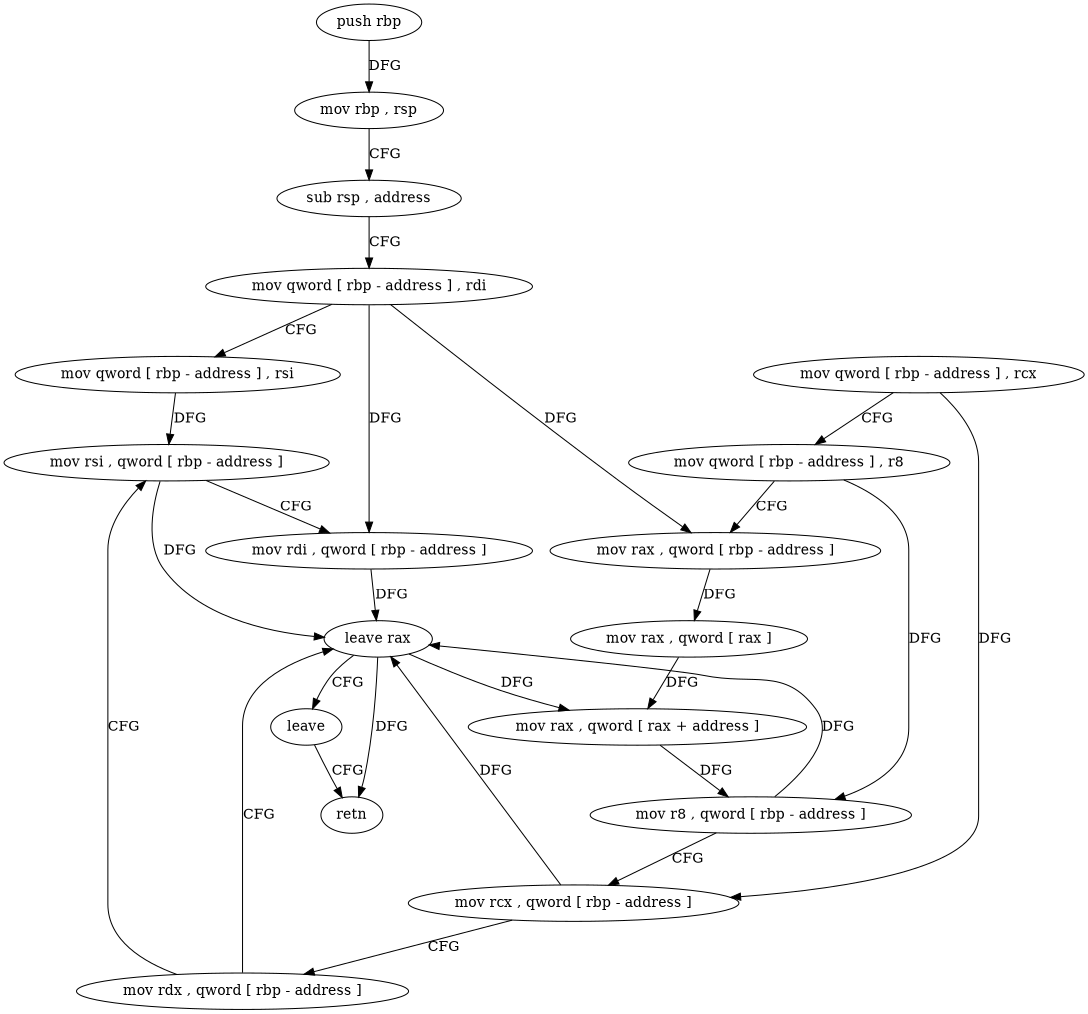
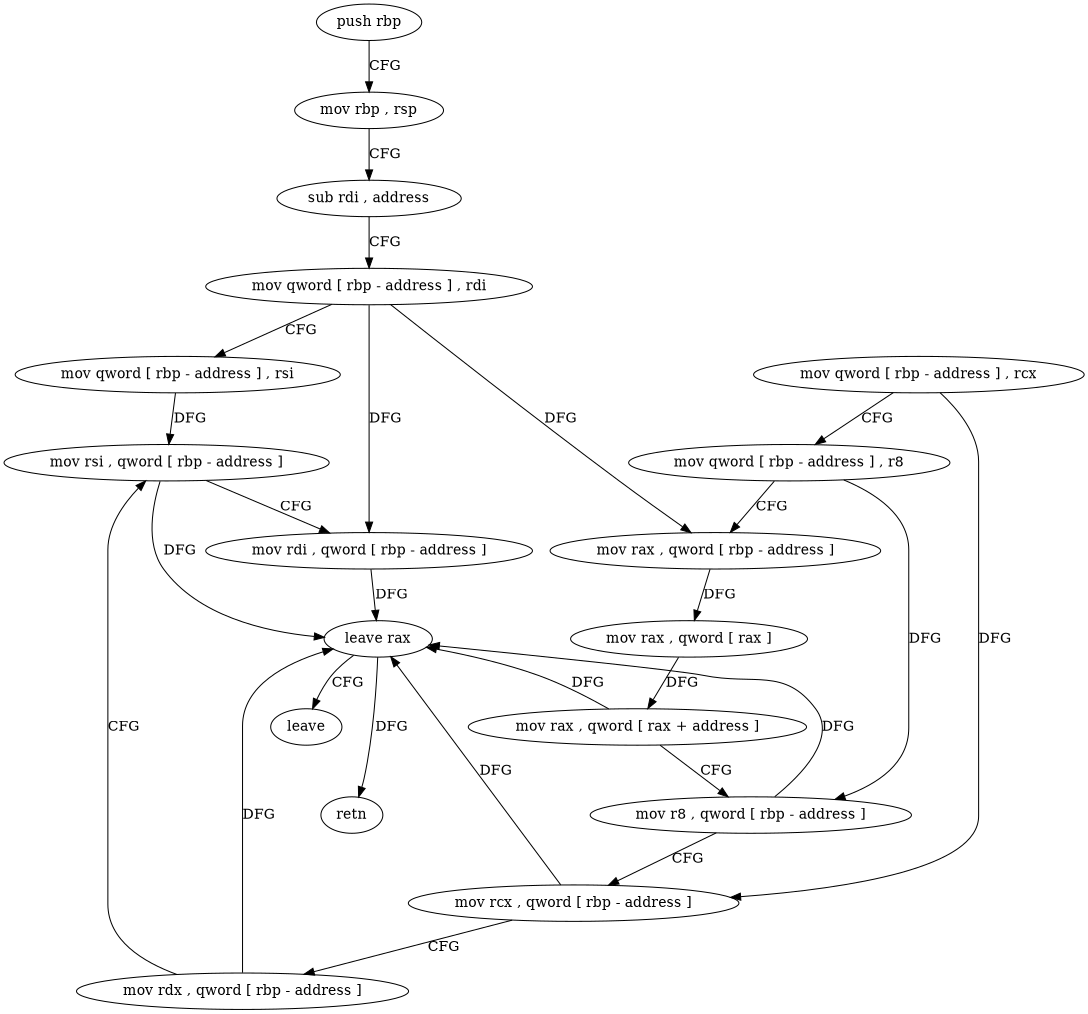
  digraph {
    n1 [label="push rbp"]
    n2 [label="mov rbp , rsp"]
-   n3 [label="sub rsp , address"]
+   n3 [label="sub rdi , address"]
    n4 [label="mov qword [ rbp - address ] , rdi"]
    n5 [label="mov qword [ rbp - address ] , rsi"]
    n6 [label="mov rax , qword [ rbp - address ]"]
    n7 [label="mov rdi , qword [ rbp - address ]"]
    n8 [label="mov rsi , qword [ rbp - address ]"]
    n9 [label="mov rax , qword [ rax ]"]
    n10 [label="leave rax"]
    n11 [label="mov qword [ rbp - address ] , rcx"]
    n12 [label="mov qword [ rbp - address ] , r8"]
    n13 [label="mov rcx , qword [ rbp - address ]"]
    n14 [label="mov rdx , qword [ rbp - address ]"]
    n15 [label="mov r8 , qword [ rbp - address ]"]
    n16 [label="mov rax , qword [ rax + address ]"]
    n17 [label=leave]
    n18 [label=retn]
-   n1 -> n2 [label=DFG]
+   n1 -> n2 [label=CFG]
    n2 -> n3 [label=CFG]
    n3 -> n4 [label=CFG]
    n4 -> n5 [label=CFG]
    n4 -> n6 [label=DFG]
    n4 -> n7 [label=DFG]
    n5 -> n8 [label=DFG]
    n6 -> n9 [label=DFG]
    n7 -> n10 [label=DFG]
    n8 -> n7 [label=CFG]
    n8 -> n10 [label=DFG]
    n9 -> n16 [label=DFG]
    n10 -> n17 [label=CFG]
    n10 -> n18 [label=DFG]
    n11 -> n12 [label=CFG]
    n11 -> n13 [label=DFG]
    n12 -> n6 [label=CFG]
    n12 -> n15 [label=DFG]
    n13 -> n10 [label=DFG]
    n13 -> n14 [label=CFG]
    n14 -> n8 [label=CFG]
-   n14 -> n10 [label=CFG]
+   n14 -> n10 [label=DFG]
    n15 -> n10 [label=DFG]
    n15 -> n13 [label=CFG]
-   n10 -> n16 [label=DFG]
-   n16 -> n15 [label=DFG]
-   n17 -> n18 [label=CFG]
+   n16 -> n10 [label=DFG]
+   n16 -> n15 [label=CFG]
  }
